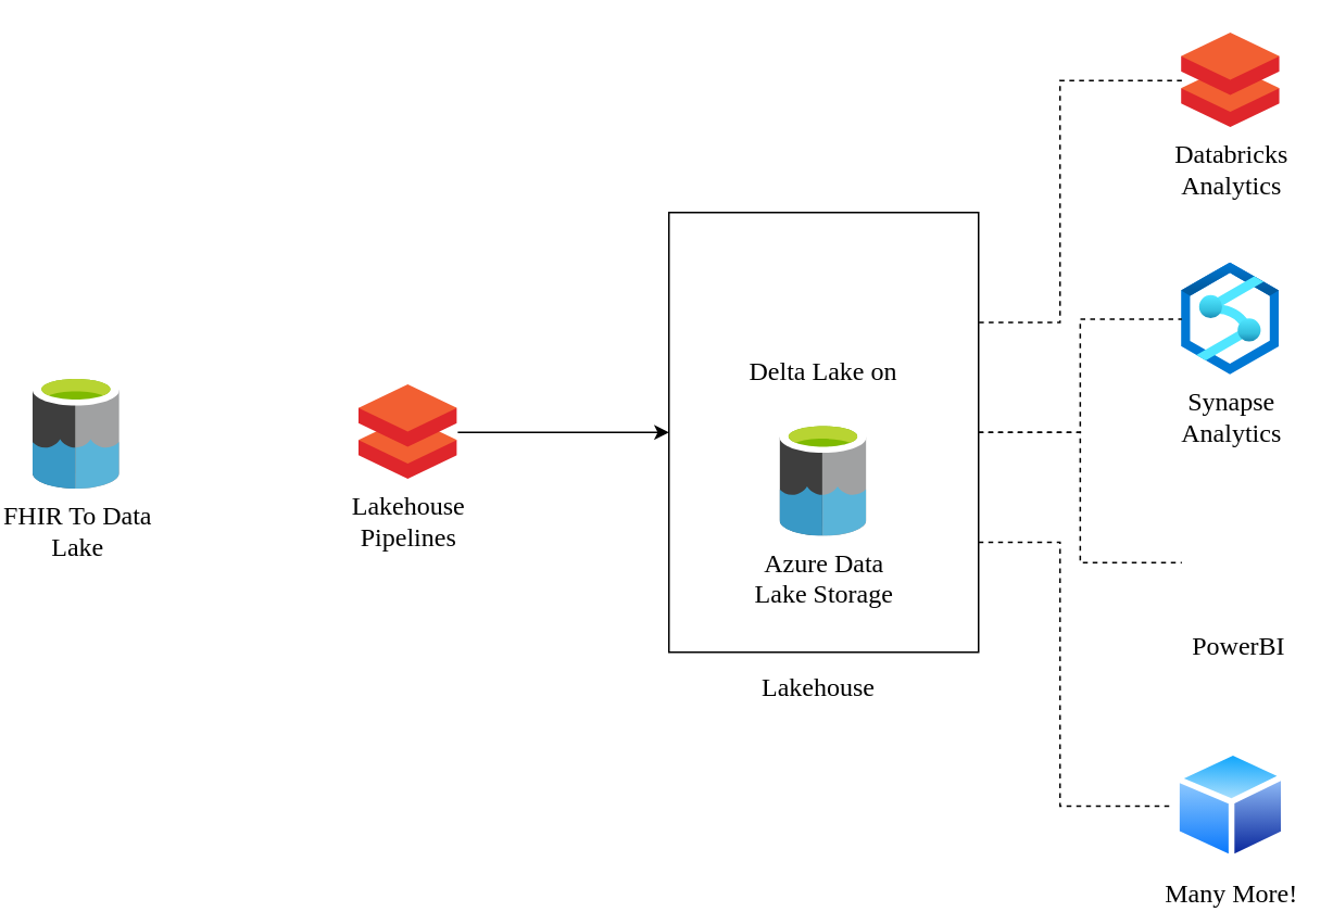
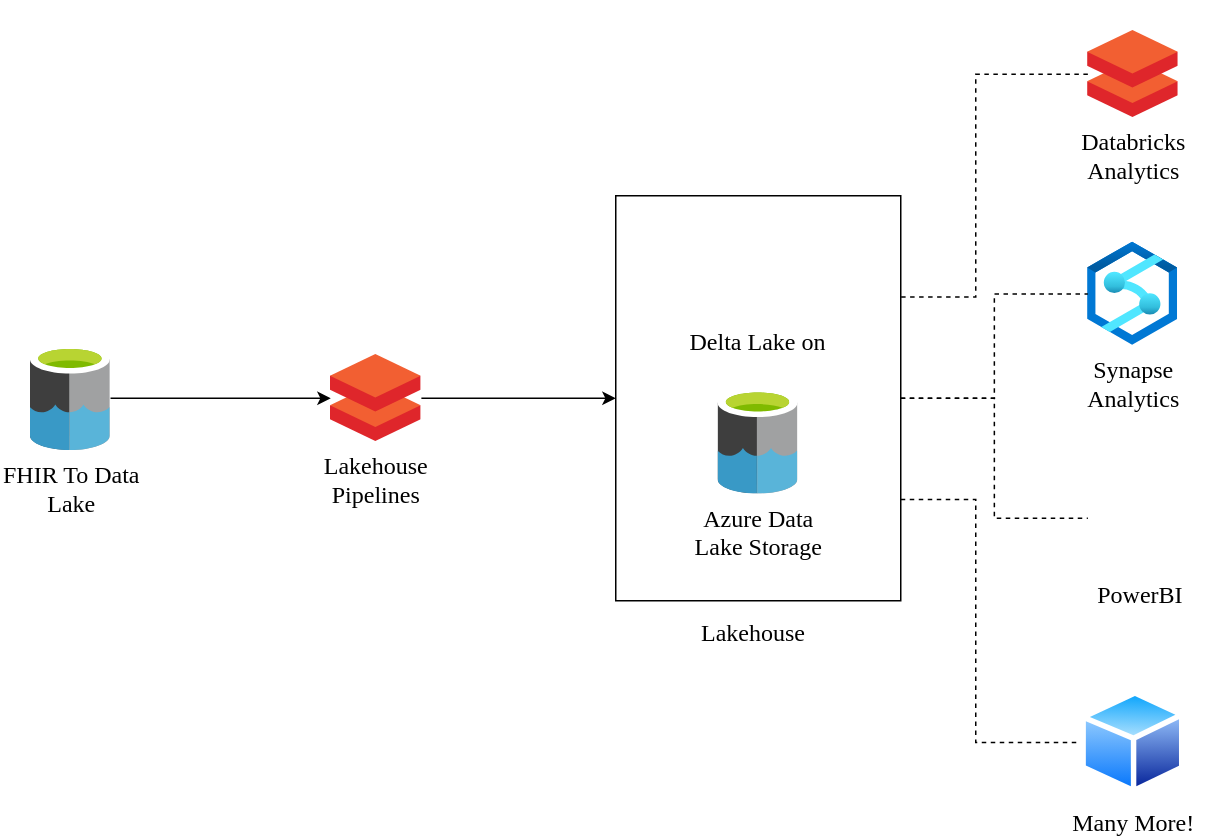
  <mxCell id="0" />
  <mxCell id="1" parent="0" />
+ <mxCell id="2" style="edgeStyle=orthogonalEdgeStyle;rounded=0;orthogonalLoop=1;jettySize=auto;html=1;" parent="1" source="3" target="5" edge="1"><mxGeometry relative="1" as="geometry" /></mxCell>
  <mxCell id="3" value="FHIR To Data &lt;br&gt;Lake" style="sketch=0;aspect=fixed;html=1;points=[];align=center;image;fontSize=16;image=img/lib/mscae/Data_Lake.svg;fontFamily=Quicksand;fontSource=https%3A%2F%2Ffonts.googleapis.com%2Fcss%3Ffamily%3DQuicksand;labelPosition=center;verticalLabelPosition=bottom;verticalAlign=top;" parent="1" vertex="1"><mxGeometry x="20" y="230" width="53.2" height="70" as="geometry" /></mxCell>
  <mxCell id="4" style="edgeStyle=orthogonalEdgeStyle;rounded=0;orthogonalLoop=1;jettySize=auto;html=1;fontSize=16;" parent="1" source="5" target="16" edge="1"><mxGeometry relative="1" as="geometry" /></mxCell>
  <mxCell id="5" value="&lt;span style=&quot;font-size: 16px;&quot;&gt;Lakehouse&lt;br&gt;Pipelines&lt;br&gt;&lt;/span&gt;" style="sketch=0;aspect=fixed;html=1;points=[];align=center;image;fontSize=12;image=img/lib/mscae/Databricks.svg;fontFamily=Quicksand;fontSource=https%3A%2F%2Ffonts.googleapis.com%2Fcss%3Ffamily%3DQuicksand;strokeColor=#FF1414;" parent="1" vertex="1"><mxGeometry x="220" y="236" width="60.42" height="58" as="geometry" /></mxCell>
  <mxCell id="6" style="edgeStyle=orthogonalEdgeStyle;rounded=0;orthogonalLoop=1;jettySize=auto;html=1;entryX=1;entryY=0.25;entryDx=0;entryDy=0;fontFamily=Quicksand;fontSource=https%3A%2F%2Ffonts.googleapis.com%2Fcss%3Ffamily%3DQuicksand;fontSize=16;endArrow=none;endFill=0;dashed=1;" parent="1" source="7" target="16" edge="1"><mxGeometry relative="1" as="geometry"><Array as="points"><mxPoint x="650" y="49" /><mxPoint x="650" y="198" /></Array></mxGeometry></mxCell>
  <mxCell id="7" value="&lt;span style=&quot;font-size: 16px;&quot;&gt;Databricks&lt;br&gt;Analytics&lt;br&gt;&lt;/span&gt;" style="sketch=0;aspect=fixed;html=1;points=[];align=center;image;fontSize=12;image=img/lib/mscae/Databricks.svg;fontFamily=Quicksand;fontSource=https%3A%2F%2Ffonts.googleapis.com%2Fcss%3Ffamily%3DQuicksand;strokeColor=#FF1414;" parent="1" vertex="1"><mxGeometry x="724.74" y="20" width="60.42" height="58" as="geometry" /></mxCell>
  <mxCell id="8" value="Synapse&lt;br style=&quot;font-size: 16px;&quot;&gt;Analytics" style="aspect=fixed;html=1;points=[];align=center;image;fontSize=16;image=img/lib/azure2/databases/Azure_Synapse_Analytics.svg;fontFamily=Quicksand;fontSource=https%3A%2F%2Ffonts.googleapis.com%2Fcss%3Ffamily%3DQuicksand;" parent="1" vertex="1"><mxGeometry x="724.74" y="161" width="60" height="69" as="geometry" /></mxCell>
  <mxCell id="9" style="edgeStyle=orthogonalEdgeStyle;rounded=0;orthogonalLoop=1;jettySize=auto;html=1;dashed=1;fontFamily=Quicksand;fontSource=https%3A%2F%2Ffonts.googleapis.com%2Fcss%3Ffamily%3DQuicksand;fontSize=16;endArrow=none;endFill=0;" parent="1" source="16" target="8" edge="1"><mxGeometry relative="1" as="geometry" /></mxCell>
  <mxCell id="10" value="PowerBI" style="shape=image;verticalLabelPosition=bottom;labelBackgroundColor=default;verticalAlign=top;aspect=fixed;imageAspect=0;image=https://e6.pngbyte.com/pngpicture/55181/png-Power-Bi-Microsoft-Power-Bi-Logo-Png-Picture-microsoft-icon.png;clipPath=inset(21.67% 20.89% 21.67% 20.55%);fontFamily=Quicksand;fontSource=https%3A%2F%2Ffonts.googleapis.com%2Fcss%3Ffamily%3DQuicksand;fontSize=16;" parent="1" vertex="1"><mxGeometry x="724.74" y="310" width="70.41" height="70" as="geometry" /></mxCell>
  <mxCell id="11" value="Many More!" style="aspect=fixed;perimeter=ellipsePerimeter;html=1;align=center;shadow=0;dashed=0;spacingTop=3;image;image=img/lib/active_directory/generic_node.svg;fontFamily=Quicksand;fontSource=https%3A%2F%2Ffonts.googleapis.com%2Fcss%3Ffamily%3DQuicksand;fontSize=16;" parent="1" vertex="1"><mxGeometry x="719.74" y="460" width="70.41" height="69" as="geometry" /></mxCell>
  <mxCell id="12" style="edgeStyle=orthogonalEdgeStyle;rounded=0;orthogonalLoop=1;jettySize=auto;html=1;entryX=0;entryY=0.5;entryDx=0;entryDy=0;dashed=1;fontFamily=Quicksand;fontSource=https%3A%2F%2Ffonts.googleapis.com%2Fcss%3Ffamily%3DQuicksand;fontSize=16;endArrow=none;endFill=0;" parent="1" source="16" target="10" edge="1"><mxGeometry relative="1" as="geometry" /></mxCell>
  <mxCell id="13" style="edgeStyle=orthogonalEdgeStyle;rounded=0;orthogonalLoop=1;jettySize=auto;html=1;entryX=0;entryY=0.5;entryDx=0;entryDy=0;dashed=1;fontFamily=Quicksand;fontSource=https%3A%2F%2Ffonts.googleapis.com%2Fcss%3Ffamily%3DQuicksand;fontSize=16;endArrow=none;endFill=0;exitX=1;exitY=0.75;exitDx=0;exitDy=0;" parent="1" source="16" target="11" edge="1"><mxGeometry relative="1" as="geometry"><Array as="points"><mxPoint x="650" y="333" /><mxPoint x="650" y="495" /></Array></mxGeometry></mxCell>
  <mxCell id="14" value="" style="group" parent="1" vertex="1" connectable="0"><mxGeometry x="410" y="130" width="190" height="306" as="geometry" /></mxCell>
  <mxCell id="15" value="" style="group;labelPosition=center;verticalLabelPosition=bottom;align=center;verticalAlign=top;" parent="14" vertex="1" connectable="0"><mxGeometry width="190" height="270" as="geometry" /></mxCell>
  <mxCell id="16" value="" style="rounded=0;whiteSpace=wrap;html=1;align=center;" parent="15" vertex="1"><mxGeometry width="190" height="270" as="geometry" /></mxCell>
  <mxCell id="17" value="Delta Lake on" style="shape=image;verticalLabelPosition=bottom;labelBackgroundColor=default;verticalAlign=top;aspect=fixed;imageAspect=0;image=https://streamsets.b-cdn.net/wp-content/uploads/delta-lake.png;fontFamily=Quicksand;fontSource=https%3A%2F%2Ffonts.googleapis.com%2Fcss%3Ffamily%3DQuicksand;fontSize=16;" parent="15" vertex="1"><mxGeometry x="63.5" y="18" width="63" height="63" as="geometry" /></mxCell>
  <mxCell id="18" value="Azure Data &lt;br&gt;Lake Storage" style="sketch=0;aspect=fixed;html=1;points=[];align=center;image;fontSize=16;image=img/lib/mscae/Data_Lake.svg;fontFamily=Quicksand;fontSource=https%3A%2F%2Ffonts.googleapis.com%2Fcss%3Ffamily%3DQuicksand;labelPosition=center;verticalLabelPosition=bottom;verticalAlign=top;" parent="15" vertex="1"><mxGeometry x="68.4" y="129" width="53.2" height="70" as="geometry" /></mxCell>
  <mxCell id="19" value="Lakehouse" style="text;html=1;strokeColor=none;fillColor=none;align=center;verticalAlign=middle;whiteSpace=wrap;rounded=0;fontSize=16;fontFamily=Quicksand;fontSource=https%3A%2F%2Ffonts.googleapis.com%2Fcss%3Ffamily%3DQuicksand;" parent="14" vertex="1"><mxGeometry x="62" y="276" width="60" height="30" as="geometry" /></mxCell>
